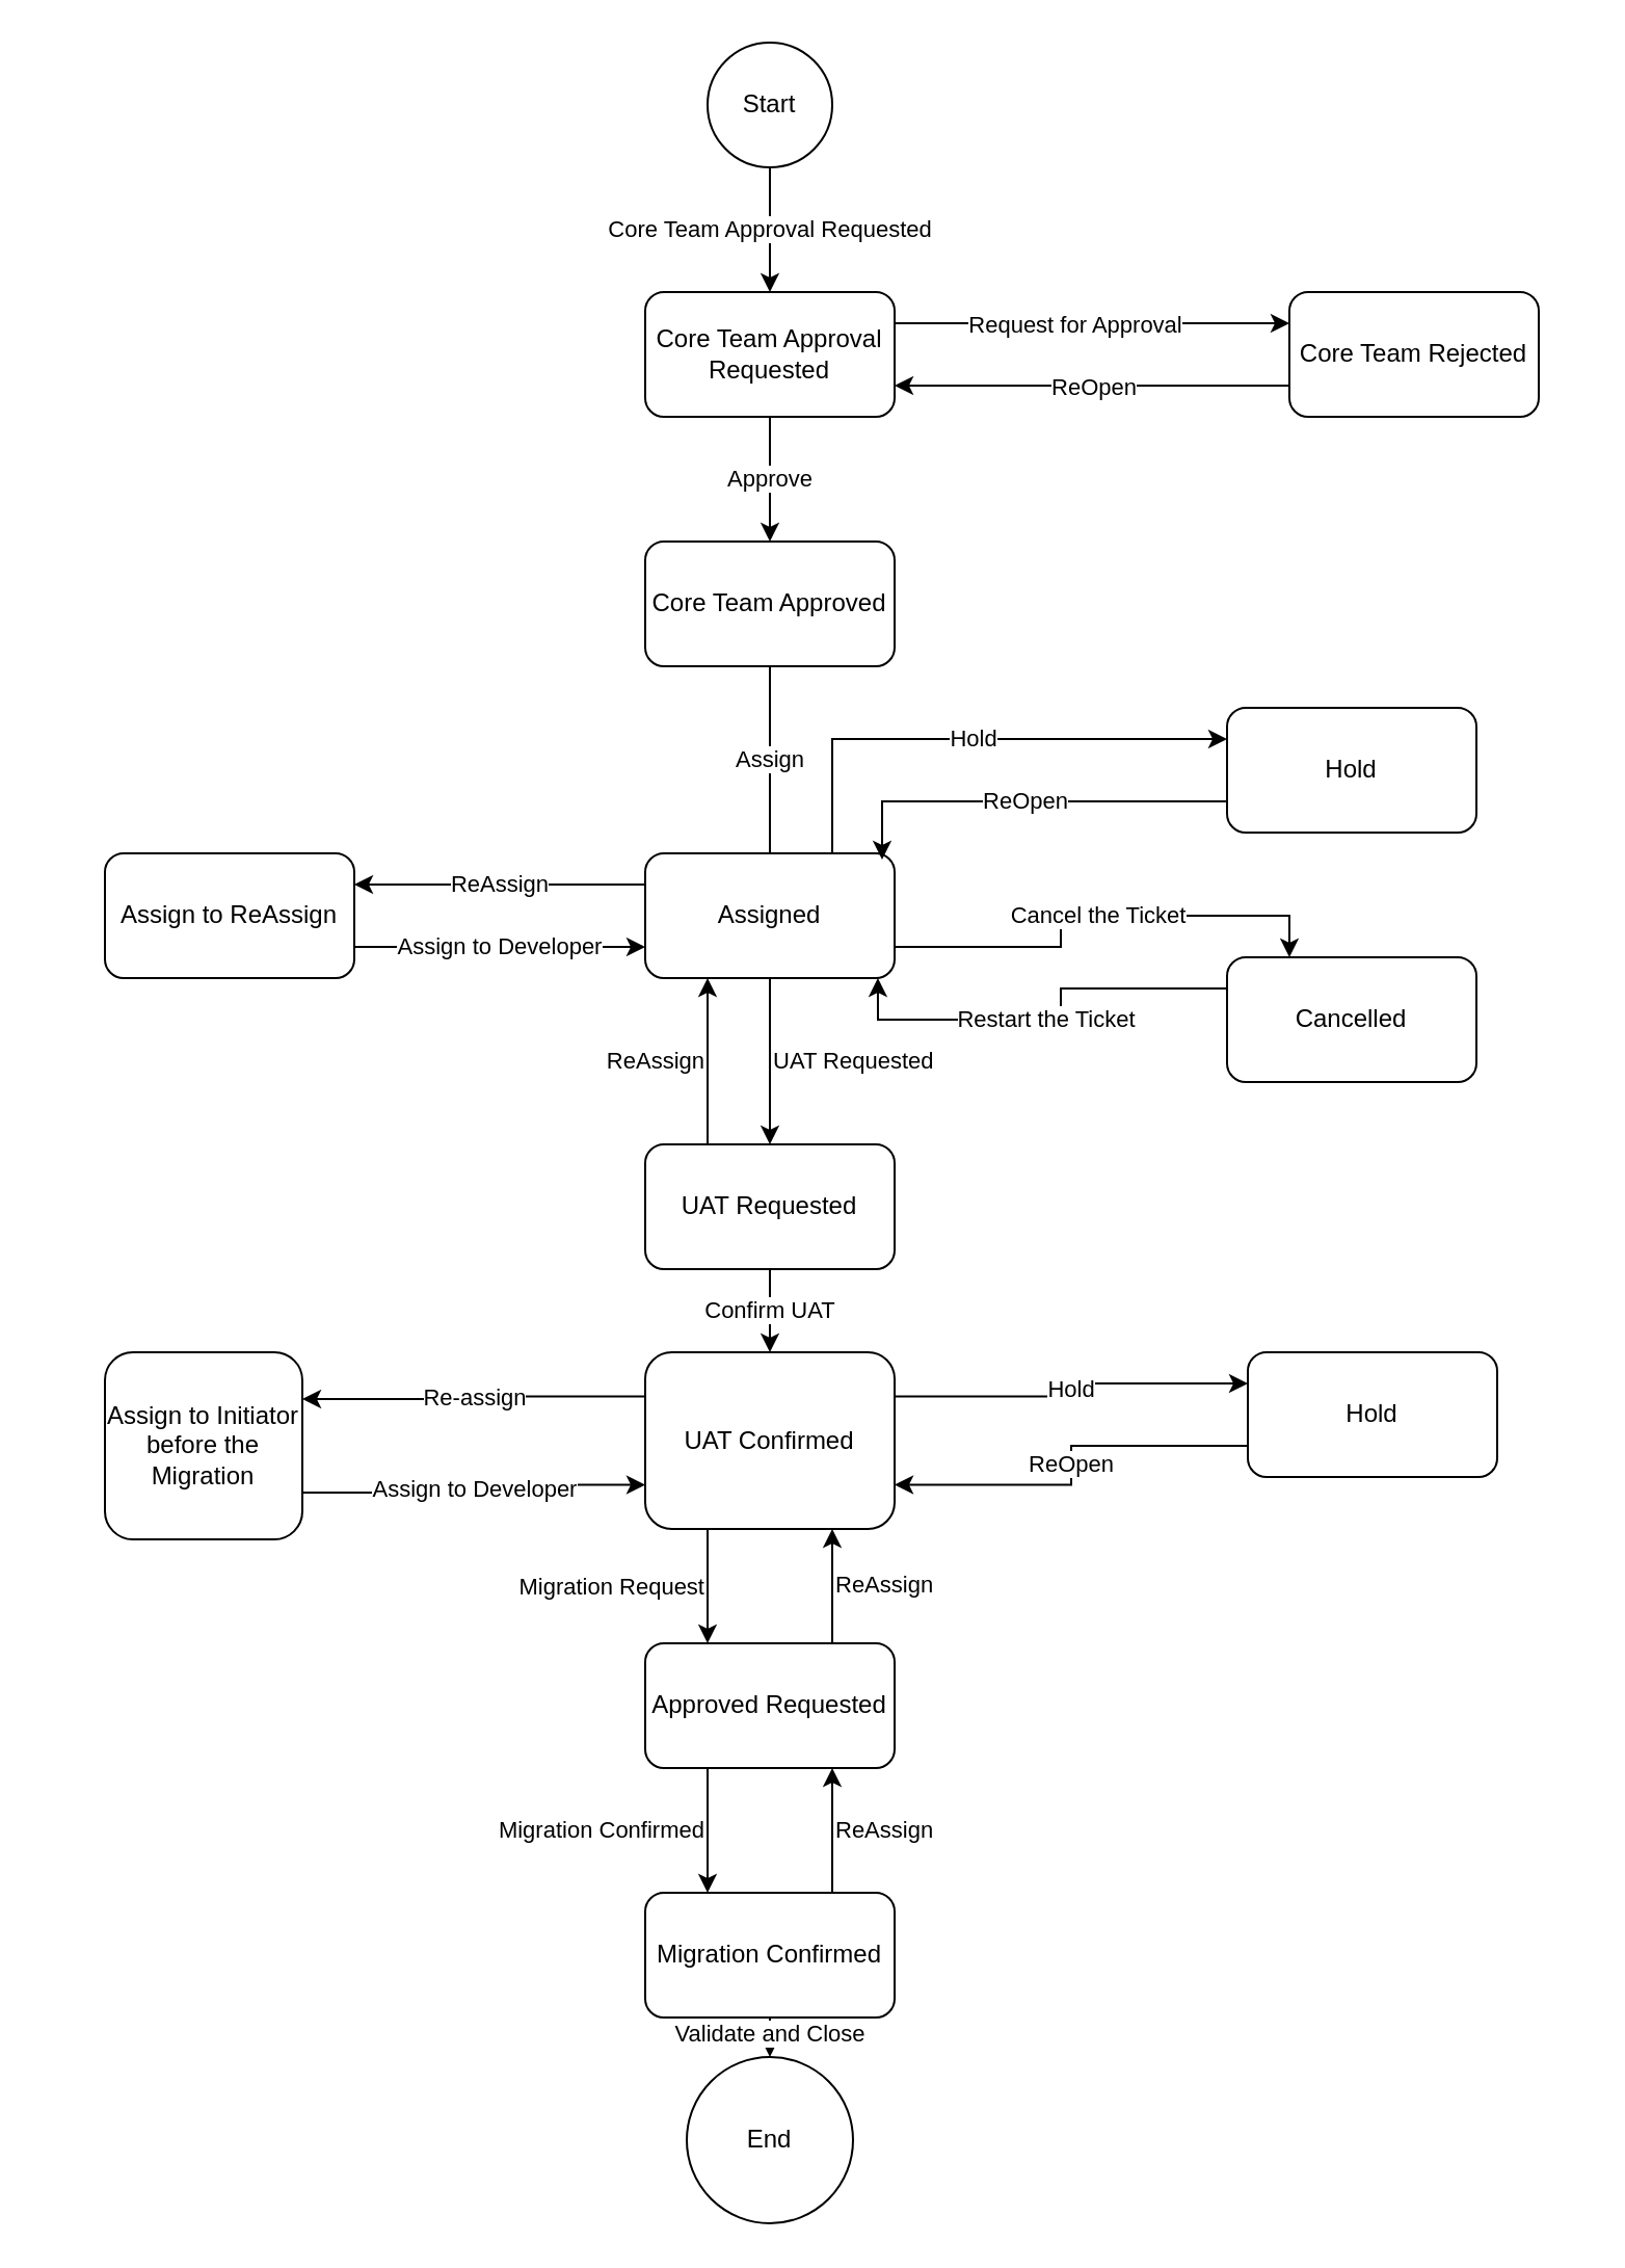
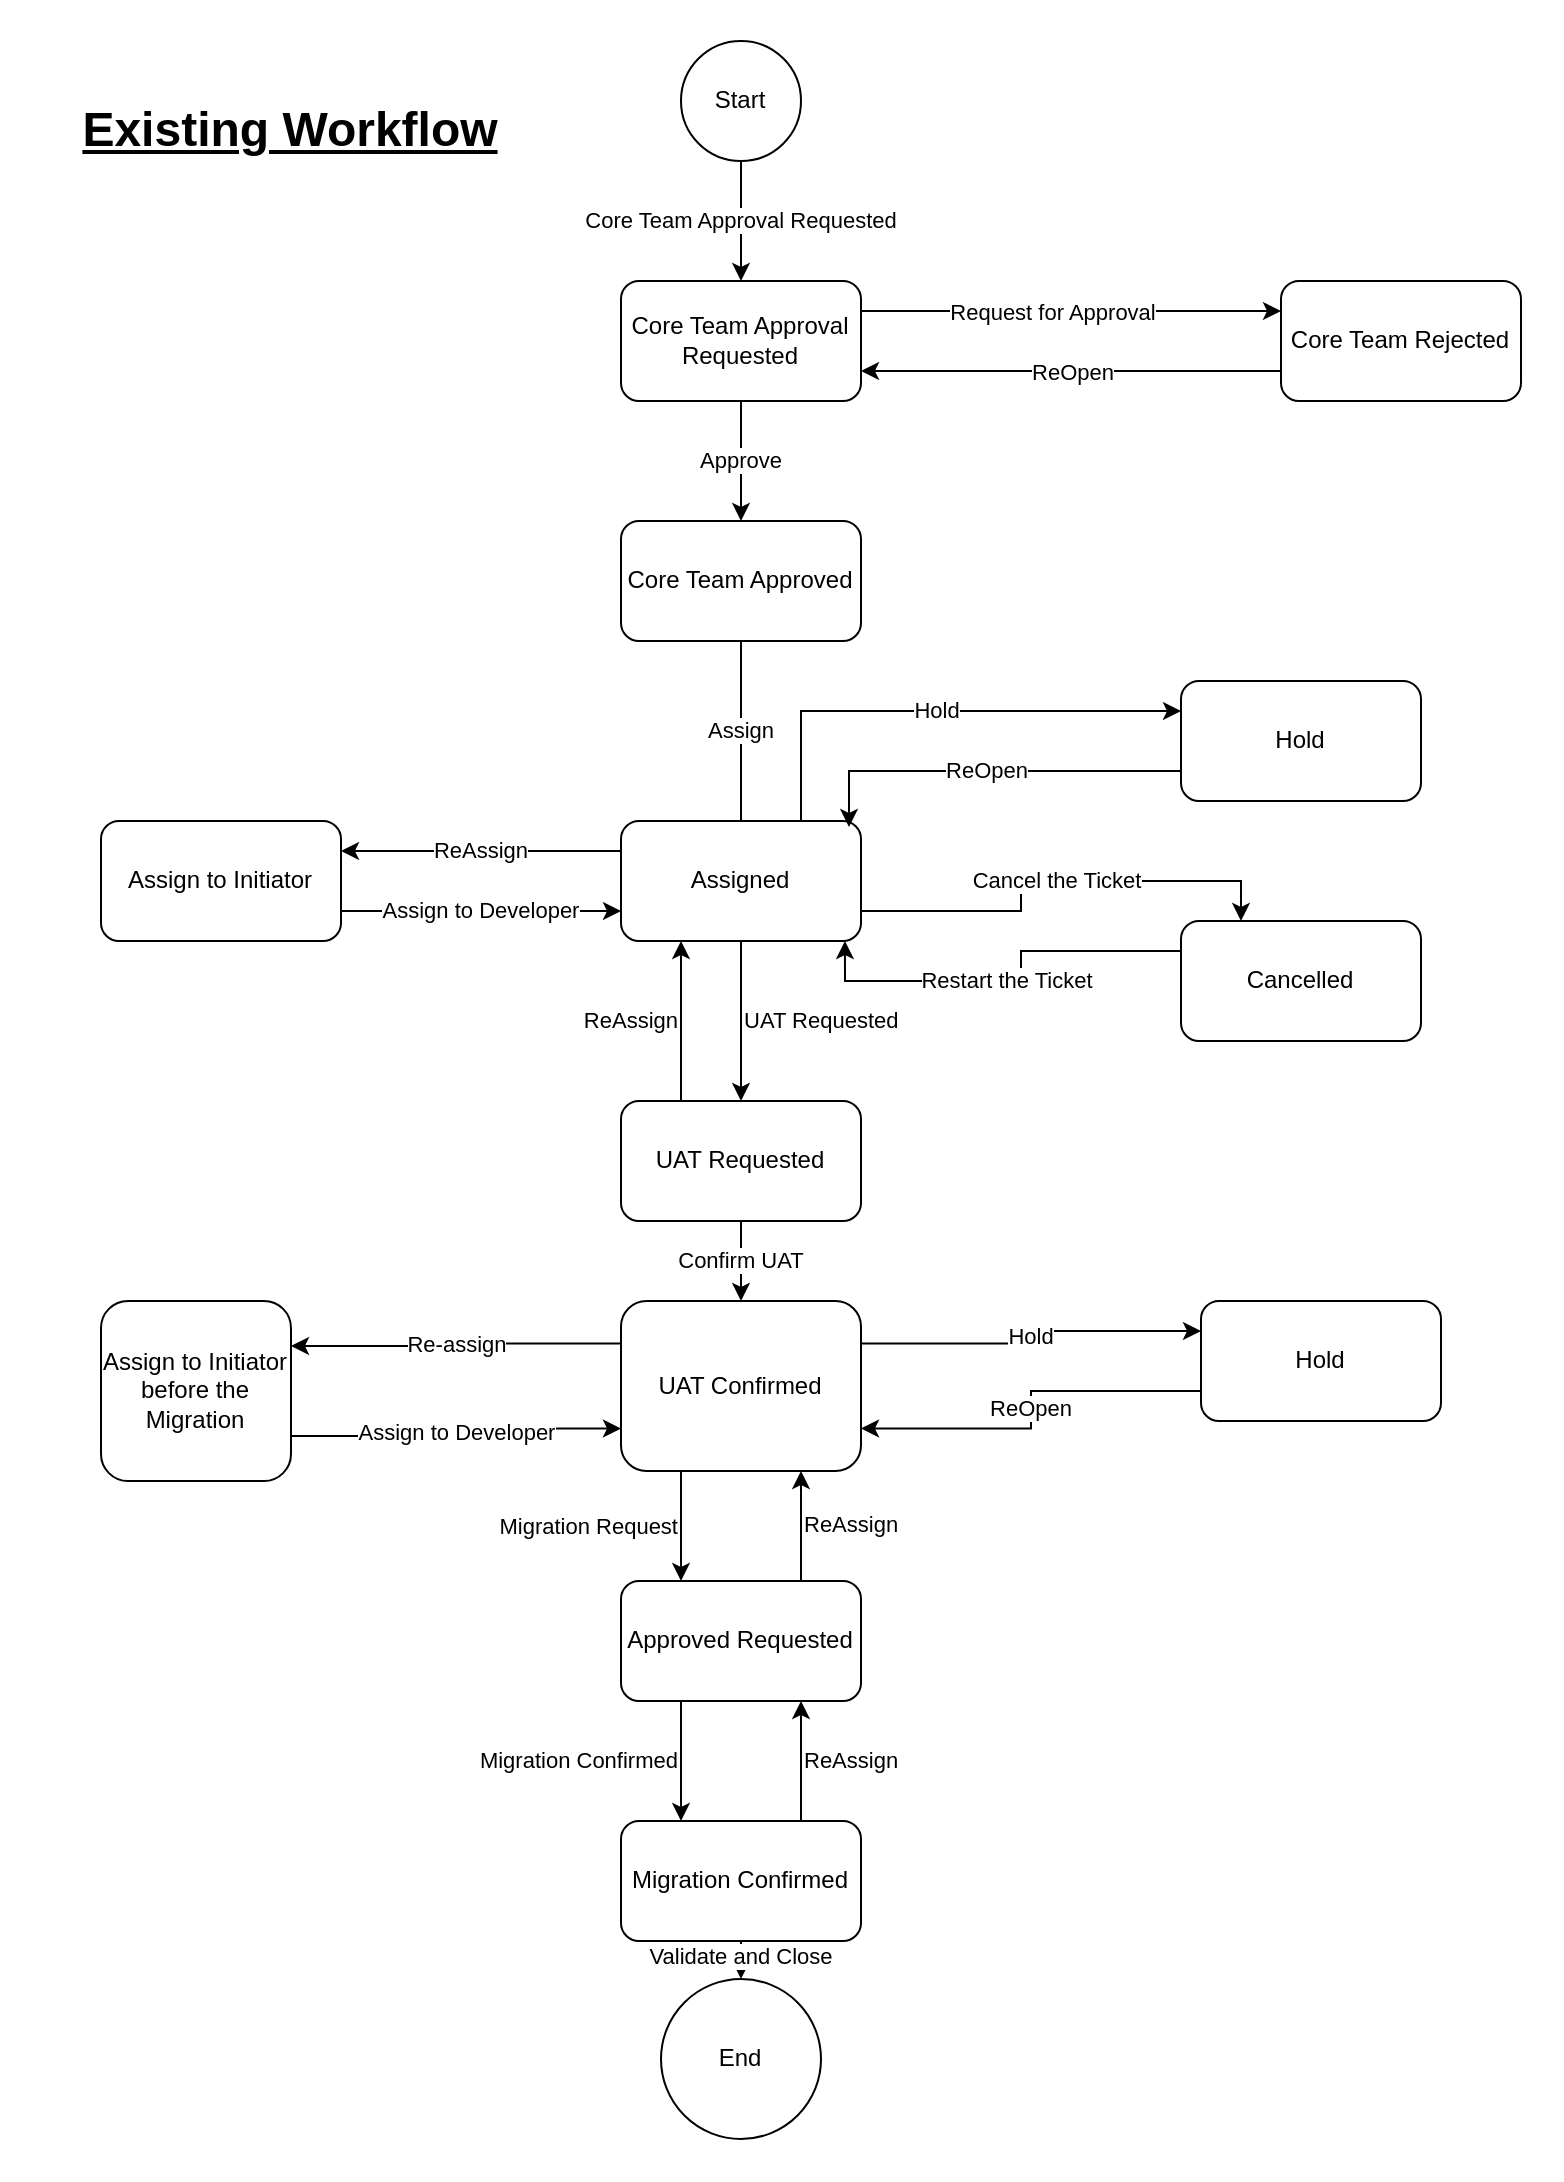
  <mxCell id="0" />
  <mxCell id="1" parent="0" />
  <mxCell id="2" value="Core Team Approval Requested" style="edgeStyle=orthogonalEdgeStyle;rounded=0;orthogonalLoop=1;jettySize=auto;html=1;exitX=0.5;exitY=1;exitDx=0;exitDy=0;entryX=0.5;entryY=0;entryDx=0;entryDy=0;" edge="1" parent="1" source="3" target="7"><mxGeometry relative="1" as="geometry"><mxPoint x="370" y="70" as="sourcePoint" /></mxGeometry></mxCell>
  <mxCell id="3" value="Start" style="ellipse;whiteSpace=wrap;html=1;aspect=fixed;" vertex="1" parent="1"><mxGeometry x="340" y="20" width="60" height="60" as="geometry" /></mxCell>
  <mxCell id="4" value="Approve" style="edgeStyle=orthogonalEdgeStyle;rounded=0;orthogonalLoop=1;jettySize=auto;html=1;exitX=0.5;exitY=1;exitDx=0;exitDy=0;entryX=0.5;entryY=0;entryDx=0;entryDy=0;" edge="1" parent="1" source="7" target="9"><mxGeometry relative="1" as="geometry" /></mxCell>
  <mxCell id="5" style="edgeStyle=orthogonalEdgeStyle;rounded=0;orthogonalLoop=1;jettySize=auto;html=1;exitX=1;exitY=0.25;exitDx=0;exitDy=0;entryX=0;entryY=0.25;entryDx=0;entryDy=0;" edge="1" parent="1" source="7" target="12"><mxGeometry relative="1" as="geometry" /></mxCell>
  <mxCell id="6" value="Request for Approval" style="edgeLabel;html=1;align=center;verticalAlign=middle;resizable=0;points=[];" vertex="1" connectable="0" parent="5"><mxGeometry x="-0.095" relative="1" as="geometry"><mxPoint as="offset" /></mxGeometry></mxCell>
  <mxCell id="7" value="Core Team Approval Requested" style="rounded=1;whiteSpace=wrap;html=1;" vertex="1" parent="1"><mxGeometry x="310" y="140" width="120" height="60" as="geometry" /></mxCell>
  <mxCell id="8" value="Assign" style="edgeStyle=orthogonalEdgeStyle;rounded=0;orthogonalLoop=1;jettySize=auto;html=1;exitX=0.5;exitY=1;exitDx=0;exitDy=0;entryX=0.5;entryY=0;entryDx=0;entryDy=0;endArrow=none;" edge="1" parent="1" source="9" target="17"><mxGeometry relative="1" as="geometry" /></mxCell>
  <mxCell id="9" value="Core Team Approved" style="rounded=1;whiteSpace=wrap;html=1;" vertex="1" parent="1"><mxGeometry x="310" y="260" width="120" height="60" as="geometry" /></mxCell>
  <mxCell id="10" style="edgeStyle=orthogonalEdgeStyle;rounded=0;orthogonalLoop=1;jettySize=auto;html=1;exitX=0;exitY=0.75;exitDx=0;exitDy=0;entryX=1;entryY=0.75;entryDx=0;entryDy=0;" edge="1" parent="1" source="12" target="7"><mxGeometry relative="1" as="geometry" /></mxCell>
  <mxCell id="11" value="ReOpen" style="edgeLabel;html=1;align=center;verticalAlign=middle;resizable=0;points=[];" vertex="1" connectable="0" parent="10"><mxGeometry relative="1" as="geometry"><mxPoint as="offset" /></mxGeometry></mxCell>
- <mxCell id="12" value="Core Team Rejected" style="rounded=1;whiteSpace=wrap;html=1;" vertex="1" parent="1"><mxGeometry x="620" y="140" width="120" height="60" as="geometry" /></mxCell>
+ <mxCell id="12" value="Core Team Rejected" style="rounded=1;whiteSpace=wrap;html=1;" vertex="1" parent="1"><mxGeometry x="640" y="140" width="120" height="60" as="geometry" /></mxCell>
  <mxCell id="13" value="UAT Requested" style="edgeStyle=orthogonalEdgeStyle;rounded=0;orthogonalLoop=1;jettySize=auto;html=1;exitX=0.5;exitY=1;exitDx=0;exitDy=0;align=left;" edge="1" parent="1" source="17" target="25"><mxGeometry relative="1" as="geometry" /></mxCell>
  <mxCell id="14" value="ReAssign" style="edgeStyle=orthogonalEdgeStyle;rounded=0;orthogonalLoop=1;jettySize=auto;html=1;exitX=0;exitY=0.25;exitDx=0;exitDy=0;entryX=1;entryY=0.25;entryDx=0;entryDy=0;" edge="1" parent="1" source="17" target="19"><mxGeometry relative="1" as="geometry" /></mxCell>
  <mxCell id="15" value="Hold" style="edgeStyle=orthogonalEdgeStyle;rounded=0;orthogonalLoop=1;jettySize=auto;html=1;exitX=0.75;exitY=0;exitDx=0;exitDy=0;entryX=0;entryY=0.25;entryDx=0;entryDy=0;" edge="1" parent="1" source="17" target="21"><mxGeometry relative="1" as="geometry" /></mxCell>
  <mxCell id="16" value="Cancel the Ticket" style="edgeStyle=orthogonalEdgeStyle;rounded=0;orthogonalLoop=1;jettySize=auto;html=1;exitX=1;exitY=0.75;exitDx=0;exitDy=0;entryX=0.25;entryY=0;entryDx=0;entryDy=0;" edge="1" parent="1" source="17" target="22"><mxGeometry relative="1" as="geometry" /></mxCell>
  <mxCell id="17" value="Assigned" style="rounded=1;whiteSpace=wrap;html=1;" vertex="1" parent="1"><mxGeometry x="310" y="410" width="120" height="60" as="geometry" /></mxCell>
  <mxCell id="18" value="Assign to Developer" style="edgeStyle=orthogonalEdgeStyle;rounded=0;orthogonalLoop=1;jettySize=auto;html=1;exitX=1;exitY=0.75;exitDx=0;exitDy=0;entryX=0;entryY=0.75;entryDx=0;entryDy=0;" edge="1" parent="1" source="19" target="17"><mxGeometry relative="1" as="geometry" /></mxCell>
- <mxCell id="19" value="Assign to ReAssign" style="rounded=1;whiteSpace=wrap;html=1;" vertex="1" parent="1"><mxGeometry x="50" y="410" width="120" height="60" as="geometry" /></mxCell>
+ <mxCell id="19" value="Assign to Initiator" style="rounded=1;whiteSpace=wrap;html=1;" vertex="1" parent="1"><mxGeometry x="50" y="410" width="120" height="60" as="geometry" /></mxCell>
  <mxCell id="20" value="ReOpen" style="edgeStyle=orthogonalEdgeStyle;rounded=0;orthogonalLoop=1;jettySize=auto;html=1;exitX=0;exitY=0.75;exitDx=0;exitDy=0;entryX=0.95;entryY=0.05;entryDx=0;entryDy=0;entryPerimeter=0;" edge="1" parent="1" source="21" target="17"><mxGeometry relative="1" as="geometry" /></mxCell>
  <mxCell id="21" value="Hold" style="rounded=1;whiteSpace=wrap;html=1;" vertex="1" parent="1"><mxGeometry x="590" y="340" width="120" height="60" as="geometry" /></mxCell>
  <mxCell id="22" value="Cancelled" style="rounded=1;whiteSpace=wrap;html=1;" vertex="1" parent="1"><mxGeometry x="590" y="460" width="120" height="60" as="geometry" /></mxCell>
  <mxCell id="23" value="ReAssign" style="edgeStyle=orthogonalEdgeStyle;rounded=0;orthogonalLoop=1;jettySize=auto;html=1;exitX=0.25;exitY=0;exitDx=0;exitDy=0;entryX=0.25;entryY=1;entryDx=0;entryDy=0;align=right;" edge="1" parent="1" source="25" target="17"><mxGeometry relative="1" as="geometry" /></mxCell>
  <mxCell id="24" value="Confirm UAT" style="edgeStyle=orthogonalEdgeStyle;rounded=0;orthogonalLoop=1;jettySize=auto;html=1;exitX=0.5;exitY=1;exitDx=0;exitDy=0;entryX=0.5;entryY=0;entryDx=0;entryDy=0;" edge="1" parent="1" source="25" target="29"><mxGeometry relative="1" as="geometry" /></mxCell>
  <mxCell id="25" value="UAT Requested" style="rounded=1;whiteSpace=wrap;html=1;" vertex="1" parent="1"><mxGeometry x="310" y="550" width="120" height="60" as="geometry" /></mxCell>
  <mxCell id="26" value="Hold" style="edgeStyle=orthogonalEdgeStyle;rounded=0;orthogonalLoop=1;jettySize=auto;html=1;exitX=1;exitY=0.25;exitDx=0;exitDy=0;entryX=0;entryY=0.25;entryDx=0;entryDy=0;" edge="1" parent="1" source="29" target="36"><mxGeometry relative="1" as="geometry" /></mxCell>
  <mxCell id="27" value="Re-assign" style="edgeStyle=orthogonalEdgeStyle;rounded=0;orthogonalLoop=1;jettySize=auto;html=1;exitX=0;exitY=0.25;exitDx=0;exitDy=0;entryX=1;entryY=0.25;entryDx=0;entryDy=0;" edge="1" parent="1" source="29" target="31"><mxGeometry relative="1" as="geometry" /></mxCell>
  <mxCell id="28" value="Migration Request" style="edgeStyle=orthogonalEdgeStyle;rounded=0;orthogonalLoop=1;jettySize=auto;html=1;exitX=0.25;exitY=1;exitDx=0;exitDy=0;entryX=0.25;entryY=0;entryDx=0;entryDy=0;align=right;" edge="1" parent="1" source="29" target="34"><mxGeometry relative="1" as="geometry" /></mxCell>
  <mxCell id="29" value="UAT Confirmed" style="rounded=1;whiteSpace=wrap;html=1;" vertex="1" parent="1"><mxGeometry x="310" y="650" width="120" height="85" as="geometry" /></mxCell>
  <mxCell id="30" value="Assign to Developer" style="edgeStyle=orthogonalEdgeStyle;rounded=0;orthogonalLoop=1;jettySize=auto;html=1;exitX=1;exitY=0.75;exitDx=0;exitDy=0;entryX=0;entryY=0.75;entryDx=0;entryDy=0;" edge="1" parent="1" source="31" target="29"><mxGeometry relative="1" as="geometry" /></mxCell>
  <mxCell id="31" value="Assign to Initiator before the Migration" style="rounded=1;whiteSpace=wrap;html=1;" vertex="1" parent="1"><mxGeometry x="50" y="650" width="95" height="90" as="geometry" /></mxCell>
  <mxCell id="32" value="ReAssign" style="edgeStyle=orthogonalEdgeStyle;rounded=0;orthogonalLoop=1;jettySize=auto;html=1;exitX=0.75;exitY=0;exitDx=0;exitDy=0;entryX=0.75;entryY=1;entryDx=0;entryDy=0;align=left;" edge="1" parent="1" source="34" target="29"><mxGeometry relative="1" as="geometry" /></mxCell>
  <mxCell id="33" value="Migration Confirmed" style="edgeStyle=orthogonalEdgeStyle;rounded=0;orthogonalLoop=1;jettySize=auto;html=1;exitX=0.25;exitY=1;exitDx=0;exitDy=0;entryX=0.25;entryY=0;entryDx=0;entryDy=0;align=right;" edge="1" parent="1" source="34" target="40"><mxGeometry relative="1" as="geometry"><mxPoint x="340" y="920" as="targetPoint" /></mxGeometry></mxCell>
  <mxCell id="34" value="Approved Requested" style="rounded=1;whiteSpace=wrap;html=1;" vertex="1" parent="1"><mxGeometry x="310" y="790" width="120" height="60" as="geometry" /></mxCell>
  <mxCell id="35" value="ReOpen" style="edgeStyle=orthogonalEdgeStyle;rounded=0;orthogonalLoop=1;jettySize=auto;html=1;exitX=0;exitY=0.75;exitDx=0;exitDy=0;entryX=1;entryY=0.75;entryDx=0;entryDy=0;" edge="1" parent="1" source="36" target="29"><mxGeometry relative="1" as="geometry" /></mxCell>
  <mxCell id="36" value="Hold" style="rounded=1;whiteSpace=wrap;html=1;" vertex="1" parent="1"><mxGeometry x="600" y="650" width="120" height="60" as="geometry" /></mxCell>
  <mxCell id="37" value="Restart the Ticket" style="edgeStyle=orthogonalEdgeStyle;rounded=0;orthogonalLoop=1;jettySize=auto;html=1;exitX=0;exitY=0.25;exitDx=0;exitDy=0;entryX=0.933;entryY=1;entryDx=0;entryDy=0;entryPerimeter=0;" edge="1" parent="1" source="22" target="17"><mxGeometry relative="1" as="geometry" /></mxCell>
  <mxCell id="38" value="ReAssign" style="edgeStyle=orthogonalEdgeStyle;rounded=0;orthogonalLoop=1;jettySize=auto;html=1;exitX=0.75;exitY=0;exitDx=0;exitDy=0;entryX=0.75;entryY=1;entryDx=0;entryDy=0;align=left;" edge="1" parent="1" source="40" target="34"><mxGeometry relative="1" as="geometry"><mxPoint x="400" y="920" as="sourcePoint" /></mxGeometry></mxCell>
  <mxCell id="39" value="Validate and Close" style="edgeStyle=orthogonalEdgeStyle;rounded=0;orthogonalLoop=1;jettySize=auto;html=1;exitX=0.5;exitY=1;exitDx=0;exitDy=0;entryX=0.5;entryY=0;entryDx=0;entryDy=0;align=center;" edge="1" parent="1" source="40" target="41"><mxGeometry x="-0.184" relative="1" as="geometry"><mxPoint x="370" y="1020" as="targetPoint" /><mxPoint as="offset" /></mxGeometry></mxCell>
  <mxCell id="40" value="Migration Confirmed" style="rounded=1;whiteSpace=wrap;html=1;" vertex="1" parent="1"><mxGeometry x="310" y="910" width="120" height="60" as="geometry" /></mxCell>
  <mxCell id="41" value="End" style="ellipse;whiteSpace=wrap;html=1;rounded=1;" vertex="1" parent="1"><mxGeometry x="330" y="989" width="80" height="80" as="geometry" /></mxCell>
+ <mxCell id="42" value="Existing Workflow" style="text;strokeColor=none;align=center;fillColor=none;html=1;verticalAlign=middle;whiteSpace=wrap;rounded=0;fontSize=24;fontStyle=5" vertex="1" parent="1"><mxGeometry x="20" y="50" width="250" height="30" as="geometry" /></mxCell>
